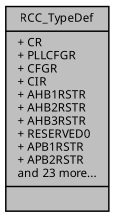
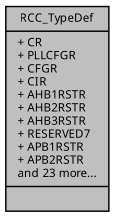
  digraph {
-   n1 [color=black fillcolor=grey75 fontcolor=black fontname=Sans fontsize=8 height=0.2 label="{RCC_TypeDef\n|+ CR\l+ PLLCFGR\l+ CFGR\l+ CIR\l+ AHB1RSTR\l+ AHB2RSTR\l+ AHB3RSTR\l+ RESERVED0\l+ APB1RSTR\l+ APB2RSTR\land 23 more...\l|}" shape=record style=filled width=0.4]
+   n1 [color=black fillcolor=grey75 fontcolor=black fontname=Sans fontsize=8 height=0.2 label="{RCC_TypeDef\n|+ CR\l+ PLLCFGR\l+ CFGR\l+ CIR\l+ AHB1RSTR\l+ AHB2RSTR\l+ AHB3RSTR\l+ RESERVED7\l+ APB1RSTR\l+ APB2RSTR\land 23 more...\l|}" shape=record style=filled width=0.4]
  }
